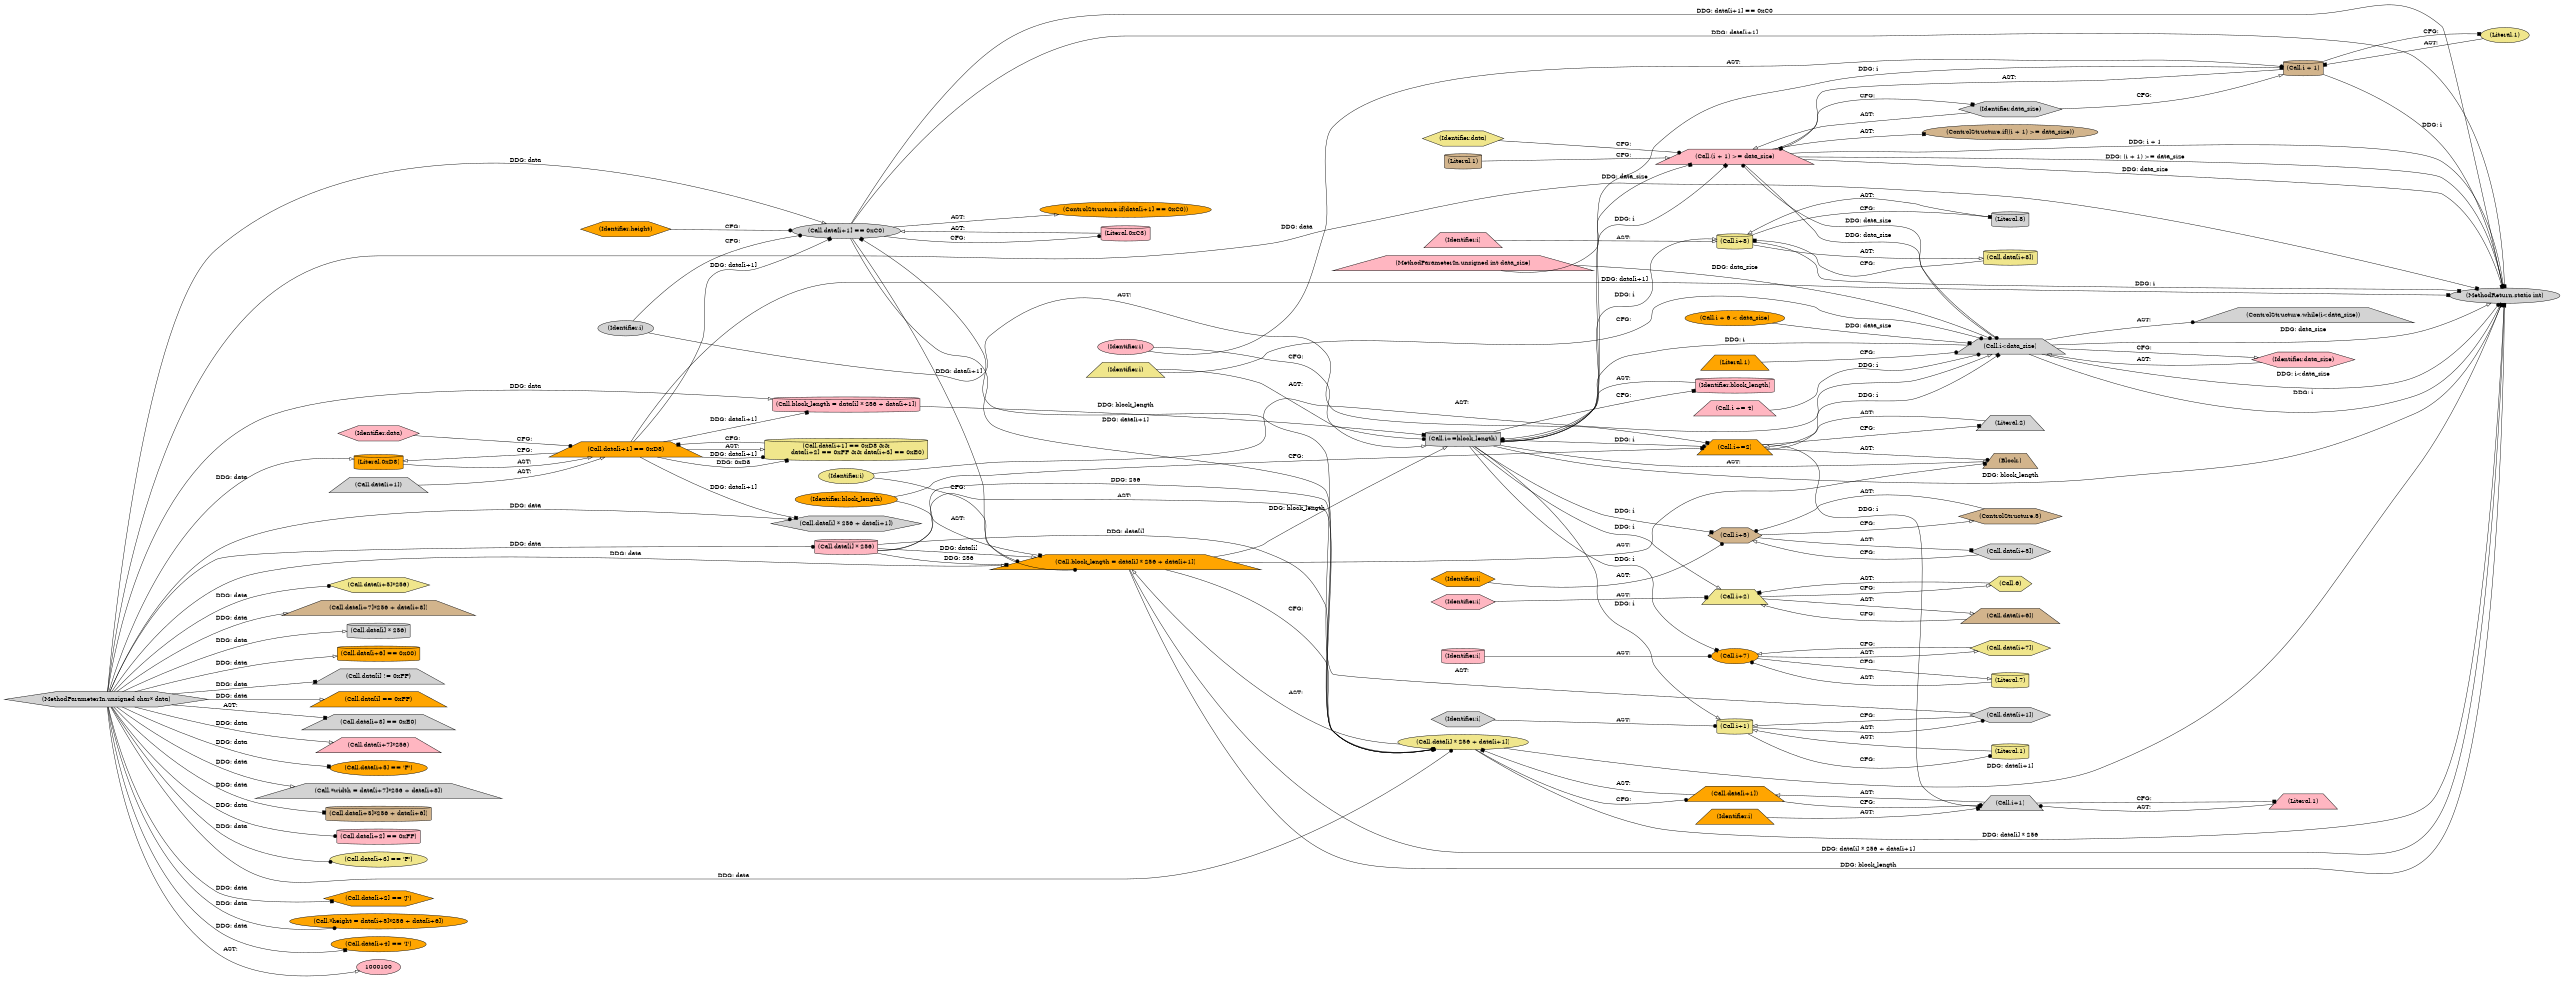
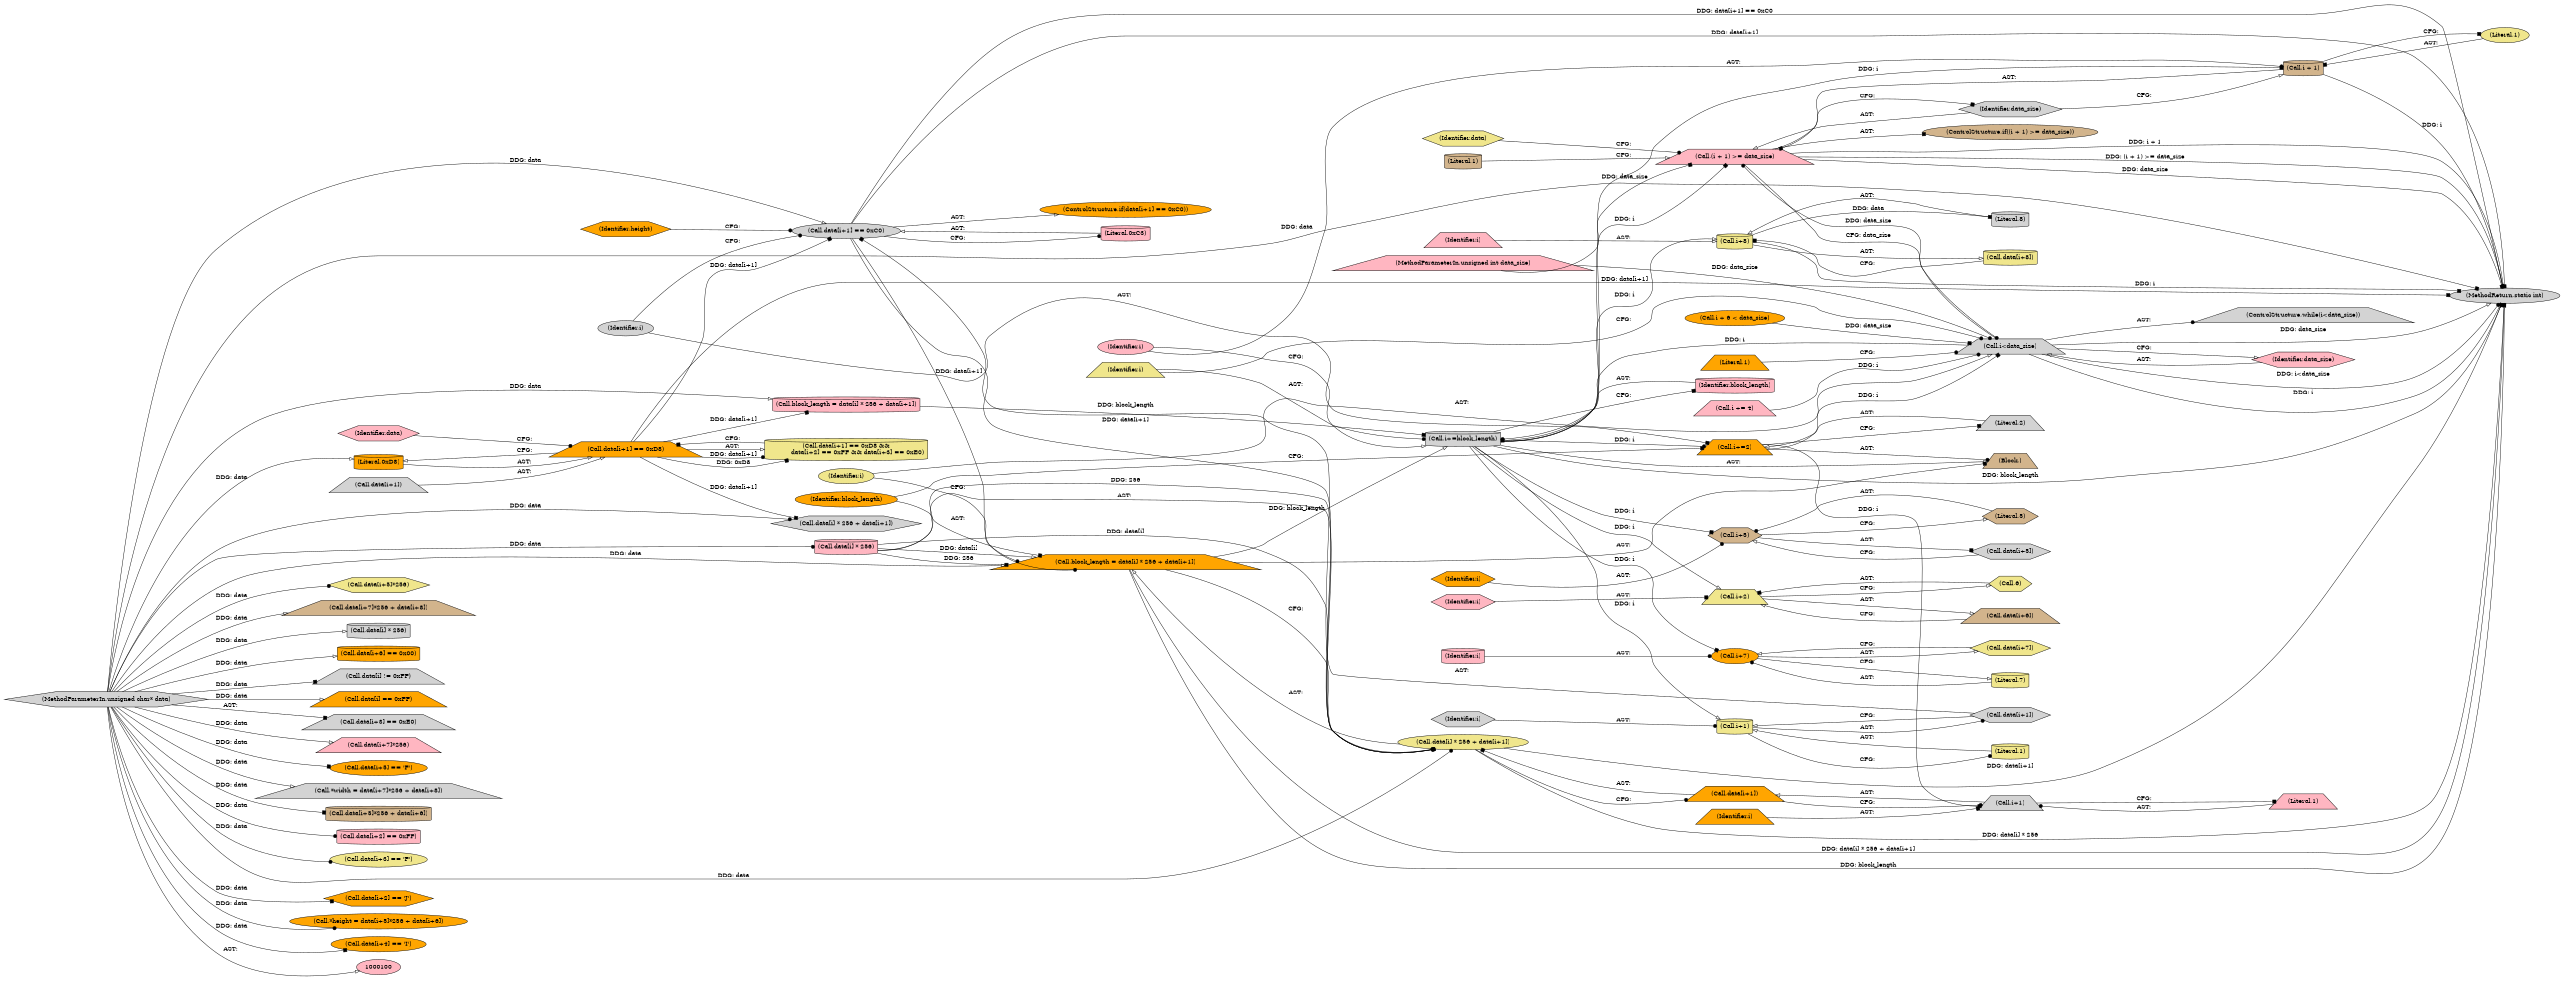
  digraph {
    rankdir=LR
    node [fillcolor=lightgrey shape=trapezium style=filled]
    edge [arrowhead=box]
    n1 [label="(Call,data[i+1] == 0xC0)" shape=ellipse]
    n2 [fillcolor=orange label="(Call,block_length = data[i] * 256 + data[i+1])"]
    n3 [fillcolor=khaki label="(Call,data[i] * 256 + data[i+1])" shape=ellipse]
    n4 [label="(MethodReturn,static int)" shape=ellipse]
    n5 [fillcolor=orange label="(ControlStructure,if(data[i+1] == 0xC0))" shape=ellipse]
    n6 [fillcolor=lightpink label="(Literal,0xC3)" shape=cylinder]
    n7 [label="(Call,i+=block_length)" shape=cylinder]
    n8 [fillcolor=tan label="(Block,)"]
    n9 [fillcolor=orange label="(Call,data[i+1])"]
    n10 [label="(MethodParameterIn,unsigned char* data)" shape=hexagon]
    n11 [fillcolor=khaki label="(Call,data[i+5]*256)" shape=hexagon]
    n12 [fillcolor=tan label="(Call,data[i+7]*256 + data[i+8])"]
    n13 [label="(Call,data[i] * 256)" shape=cylinder]
    n14 [fillcolor=lightpink label="(Call,block_length = data[i] * 256 + data[i+1])" shape=cylinder]
    n15 [fillcolor=orange label="(Call,data[i+6] == 0x00)" shape=cylinder]
    n16 [label="(Call,data[i] != 0xFF)"]
    n17 [fillcolor=orange label="(Call,data[i] == 0xFF)"]
    n18 [label="(Call,data[i+3] == 0xE0)"]
    n19 [fillcolor=lightpink label="(Call,data[i+7]*256)"]
    n20 [fillcolor=orange label="(Call,data[i+5] == 'F')" shape=ellipse]
    n21 [label="(Call,*width = data[i+7]*256 + data[i+8])"]
    n22 [fillcolor=tan label="(Call,data[i+5]*256 + data[i+6])" shape=cylinder]
    n23 [fillcolor=lightpink label="(Call,data[i] * 256)" shape=cylinder]
    n24 [fillcolor=lightpink label="(Call,data[i+2] == 0xFF)" shape=cylinder]
    n25 [fillcolor=khaki label="(Call,data[i+3] == 'F')" shape=ellipse]
    n26 [label="(Call,data[i] * 256 + data[i+1])" shape=hexagon]
    n27 [fillcolor=orange label="(Call,data[i+2] == 'J')" shape=hexagon]
    n28 [fillcolor=orange label="(Call,*height = data[i+5]*256 + data[i+6])" shape=ellipse]
    n29 [fillcolor=orange label="(Call,data[i+4] == 'I')" shape=ellipse]
    1000100 [fillcolor=lightpink shape=ellipse]
    n31 [fillcolor=orange label="(Literal,0xD8)" shape=cylinder]
    n32 [fillcolor=orange label="(Call,data[i+1] == 0xD8)"]
    n33 [fillcolor=khaki label="(Call,data[i+1] == 0xD8 &&\n            data[i+2] == 0xFF && data[i+3] == 0xE0)" shape=cylinder]
    n34 [fillcolor=lightpink label="(Call,(i + 1) >= data_size)"]
    n35 [fillcolor=tan label="(Call,i + 1)" shape=cylinder]
    n36 [fillcolor=khaki label="(Call,i+1)" shape=cylinder]
    n37 [fillcolor=tan label="(Call,i+5)" shape=hexagon]
    n38 [fillcolor=khaki label="(Call,i+2)"]
    n39 [fillcolor=orange label="(Call,i+7)" shape=ellipse]
    n40 [fillcolor=khaki label="(Call,i+8)" shape=cylinder]
    n41 [fillcolor=orange label="(Call,i+=2)"]
    n42 [fillcolor=lightpink label="(Identifier,block_length)" shape=cylinder]
    n43 [label="(Call,i<data_size)"]
    n44 [fillcolor=tan label="(ControlStructure,if((i + 1) >= data_size))" shape=ellipse]
    n45 [label="(Identifier,data_size)" shape=hexagon]
    n46 [fillcolor=khaki label="(Literal,1)" shape=ellipse]
    n47 [fillcolor=khaki label="(Literal,1)" shape=cylinder]
    n48 [label="(Call,data[i+1])" shape=hexagon]
-   n49 [fillcolor=tan label="(ControlStructure,5)" shape=hexagon]
+   n49 [fillcolor=tan label="(Literal,5)" shape=hexagon]
    n50 [label="(Call,data[i+5])" shape=hexagon]
    n51 [fillcolor=khaki label="(Call,6)" shape=hexagon]
    n52 [fillcolor=tan label="(Call,data[i+6])"]
    n53 [fillcolor=khaki label="(Call,data[i+7])" shape=hexagon]
    n54 [fillcolor=khaki label="(Literal,7)" shape=cylinder]
    n55 [fillcolor=khaki label="(Call,data[i+8])" shape=cylinder]
    n56 [label="(Literal,8)" shape=cylinder]
    n57 [label="(Call,i+1)"]
    n58 [label="(Literal,2)"]
    n59 [fillcolor=lightpink label="(Identifier,data_size)" shape=hexagon]
    n60 [label="(ControlStructure,while(i<data_size))"]
    n61 [fillcolor=lightpink label="(Literal,1)"]
    n62 [fillcolor=tan label="(Literal,1)" shape=cylinder]
    n63 [fillcolor=lightpink label="(MethodParameterIn,unsigned int data_size)"]
    n64 [fillcolor=lightpink label="(Call,i += 4)"]
    n65 [fillcolor=orange label="(Identifier,height)" shape=hexagon]
    n66 [fillcolor=khaki label="(Identifier,i)" shape=ellipse]
    n67 [fillcolor=orange label="(Identifier,i)"]
    n68 [fillcolor=orange label="(Call,i + 6 < data_size)" shape=ellipse]
    n69 [fillcolor=orange label="(Identifier,i)" shape=hexagon]
    n70 [fillcolor=lightpink label="(Identifier,i)"]
    n71 [fillcolor=khaki label="(Identifier,data)" shape=hexagon]
    n72 [label="(Call,data[i+1])"]
    n73 [fillcolor=lightpink label="(Identifier,i)" shape=cylinder]
    n74 [label="(Identifier,i)" shape=hexagon]
    n75 [fillcolor=orange label="(Identifier,block_length)" shape=ellipse]
    n76 [fillcolor=lightpink label="(Identifier,i)" shape=hexagon]
    n77 [fillcolor=lightpink label="(Identifier,i)" shape=ellipse]
    n78 [fillcolor=orange label="(Literal,1)"]
    n79 [fillcolor=lightpink label="(Identifier,data)" shape=hexagon]
    n80 [label="(Identifier,i)" shape=ellipse]
    n81 [fillcolor=khaki label="(Identifier,i)"]
    n1 -> n2 [arrowhead=dot label="DDG: data[i+1]"]
    n1 -> n3 [arrowhead=dot label="DDG: data[i+1]"]
    n1 -> n4 [label="DDG: data[i+1]"]
    n1 -> n4 [arrowhead=dot label="DDG: data[i+1] == 0xC0"]
    n1 -> n5 [arrowhead=onormal label="AST: "]
    n1 -> n6 [arrowhead=dot label="CFG: "]
    n2 -> n3 [arrowhead=dot label="CFG: "]
    n2 -> n4 [label="DDG: data[i] * 256 + data[i+1]"]
    n2 -> n4 [arrowhead=onormal label="DDG: block_length"]
    n2 -> n7 [arrowhead=onormal label="DDG: block_length"]
    n2 -> n8 [label="AST: "]
    n3 -> n2 [arrowhead=onormal label="AST: "]
    n3 -> n4 [label="DDG: data[i] * 256"]
    n3 -> n4 [arrowhead=dot label="DDG: data[i+1]"]
    n3 -> n9 [arrowhead=dot label="CFG: "]
    n6 -> n1 [arrowhead=onormal label="AST: "]
    n7 -> n4 [label="DDG: block_length"]
    n7 -> n8 [arrowhead=onormal label="AST: "]
    n7 -> n34 [label="DDG: i"]
    n7 -> n35 [label="DDG: i"]
    n7 -> n36 [arrowhead=onormal label="DDG: i"]
    n7 -> n37 [label="DDG: i"]
    n7 -> n38 [arrowhead=onormal label="DDG: i"]
    n7 -> n39 [label="DDG: i"]
    n7 -> n40 [arrowhead=onormal label="DDG: i"]
    n7 -> n41 [arrowhead=dot label="DDG: i"]
    n7 -> n42 [label="CFG: "]
    n9 -> n3 [label="AST: "]
    n9 -> n57 [arrowhead=dot label="CFG: "]
    n10 -> n1 [arrowhead=onormal label="DDG: data"]
    n10 -> n2 [arrowhead=onormal label="DDG: data"]
    n10 -> n3 [arrowhead=dot label="DDG: data"]
    n10 -> n4 [label="DDG: data"]
    n10 -> n11 [arrowhead=dot label="DDG: data"]
    n10 -> n12 [arrowhead=onormal label="DDG: data"]
    n10 -> n13 [arrowhead=onormal label="DDG: data"]
    n10 -> n14 [arrowhead=onormal label="DDG: data"]
    n10 -> n15 [arrowhead=onormal label="DDG: data"]
    n10 -> n16 [label="DDG: data"]
    n10 -> n17 [arrowhead=onormal label="DDG: data"]
    n10 -> n18 [label="AST: "]
    n10 -> n19 [arrowhead=onormal label="DDG: data"]
    n10 -> n20 [label="DDG: data"]
    n10 -> n21 [arrowhead=onormal label="DDG: data"]
    n10 -> n22 [label="DDG: data"]
    n10 -> n23 [arrowhead=dot label="DDG: data"]
    n10 -> n24 [arrowhead=dot label="DDG: data"]
    n10 -> n25 [arrowhead=dot label="DDG: data"]
    n10 -> n26 [arrowhead=dot label="DDG: data"]
    n10 -> n27 [label="DDG: data"]
    n10 -> n28 [arrowhead=dot label="DDG: data"]
    n10 -> n29 [label="DDG: data"]
    n10 -> 1000100 [arrowhead=onormal label="AST: "]
    n10 -> n31 [arrowhead=onormal label="DDG: data"]
    n14 -> n7 [label="DDG: block_length"]
    n23 -> n2 [arrowhead=onormal label="DDG: data[i]"]
    n23 -> n2 [label="DDG: 256"]
    n23 -> n3 [arrowhead=dot label="AST: "]
    n23 -> n3 [label="DDG: data[i]"]
    n23 -> n3 [label="DDG: 256"]
    n31 -> n32 [arrowhead=onormal label="AST: "]
    n32 -> n1 [label="DDG: data[i+1]"]
    n32 -> n4 [label="DDG: data[i+1]"]
    n32 -> n14 [label="DDG: data[i+1]"]
    n32 -> n26 [label="DDG: data[i+1]"]
    n32 -> n31 [arrowhead=onormal label="CFG: "]
    n32 -> n33 [arrowhead=onormal label="AST: "]
    n32 -> n33 [arrowhead=dot label="DDG: data[i+1]"]
    n32 -> n33 [label="DDG: 0xD8"]
    n33 -> n32 [label="CFG: "]
    n34 -> n4 [arrowhead=dot label="DDG: i + 1"]
    n34 -> n4 [arrowhead=dot label="DDG: (i + 1) >= data_size"]
    n34 -> n4 [label="DDG: data_size"]
-   n34 -> n43 [arrowhead=dot label="DDG: data_size"]
+   n34 -> n43 [arrowhead=dot label="CFG: data_size"]
    n34 -> n44 [label="AST: "]
    n34 -> n45 [label="CFG: "]
    n35 -> n4 [arrowhead=dot label="DDG: i"]
    n35 -> n34 [label="AST: "]
    n35 -> n46 [label="CFG: "]
    n36 -> n47 [arrowhead=dot label="CFG: "]
    n36 -> n48 [arrowhead=dot label="AST: "]
    n37 -> n49 [arrowhead=onormal label="CFG: "]
    n37 -> n50 [label="AST: "]
    n38 -> n51 [arrowhead=onormal label="CFG: "]
    n38 -> n52 [arrowhead=onormal label="AST: "]
    n39 -> n53 [arrowhead=onormal label="AST: "]
    n39 -> n54 [arrowhead=onormal label="CFG: "]
    n40 -> n4 [label="DDG: i"]
    n40 -> n55 [arrowhead=onormal label="AST: "]
-   n40 -> n56 [label="CFG: "]
+   n40 -> n56 [label="DDG: data"]
    n41 -> n8 [arrowhead=dot label="AST: "]
    n41 -> n43 [label="DDG: i"]
    n41 -> n57 [label="DDG: i"]
    n41 -> n58 [label="CFG: "]
    n42 -> n7 [arrowhead=dot label="AST: "]
    n43 -> n4 [arrowhead=onormal label="DDG: data_size"]
    n43 -> n4 [arrowhead=dot label="DDG: i<data_size"]
    n43 -> n4 [arrowhead=onormal label="DDG: i"]
    n43 -> n7 [label="DDG: i"]
    n43 -> n34 [arrowhead=dot label="DDG: data_size"]
    n43 -> n59 [arrowhead=onormal label="CFG: "]
    n43 -> n60 [arrowhead=dot label="AST: "]
    n45 -> n34 [arrowhead=onormal label="AST: "]
    n45 -> n35 [arrowhead=onormal label="CFG: "]
    n46 -> n35 [label="AST: "]
    n47 -> n36 [arrowhead=onormal label="AST: "]
    n48 -> n1 [label="AST: "]
    n48 -> n36 [arrowhead=onormal label="CFG: "]
    n49 -> n37 [arrowhead=dot label="AST: "]
    n50 -> n37 [arrowhead=onormal label="CFG: "]
    n51 -> n38 [label="AST: "]
    n52 -> n38 [arrowhead=onormal label="CFG: "]
    n53 -> n39 [arrowhead=onormal label="CFG: "]
    n54 -> n39 [arrowhead=dot label="AST: "]
    n55 -> n40 [label="CFG: "]
    n56 -> n40 [arrowhead=onormal label="AST: "]
    n57 -> n9 [arrowhead=onormal label="AST: "]
    n57 -> n61 [label="CFG: "]
    n58 -> n41 [arrowhead=onormal label="AST: "]
    n59 -> n43 [arrowhead=onormal label="AST: "]
    n61 -> n57 [arrowhead=dot label="AST: "]
    n62 -> n34 [arrowhead=onormal label="CFG: "]
    n63 -> n34 [label="DDG: data_size"]
    n63 -> n43 [arrowhead=dot label="DDG: data_size"]
    n64 -> n43 [arrowhead=dot label="DDG: i"]
    n65 -> n1 [arrowhead=dot label="CFG: "]
    n66 -> n2 [arrowhead=dot label="CFG: "]
    n66 -> n43 [arrowhead=onormal label="AST: "]
    n67 -> n57 [label="AST: "]
    n68 -> n43 [label="DDG: data_size"]
    n69 -> n37 [arrowhead=dot label="AST: "]
    n70 -> n40 [arrowhead=onormal label="AST: "]
    n71 -> n34 [arrowhead=dot label="CFG: "]
    n72 -> n32 [arrowhead=onormal label="AST: "]
    n73 -> n39 [arrowhead=dot label="AST: "]
    n74 -> n36 [arrowhead=dot label="AST: "]
    n75 -> n2 [label="AST: "]
    n75 -> n41 [label="CFG: "]
    n76 -> n38 [label="AST: "]
    n77 -> n7 [arrowhead=onormal label="CFG: "]
    n77 -> n35 [arrowhead=dot label="AST: "]
    n78 -> n43 [arrowhead=dot label="CFG: "]
    n79 -> n32 [arrowhead=dot label="CFG: "]
    n80 -> n1 [arrowhead=dot label="CFG: "]
    n80 -> n41 [label="AST: "]
    n81 -> n7 [arrowhead=dot label="AST: "]
    n81 -> n43 [arrowhead=dot label="CFG: "]
  }
